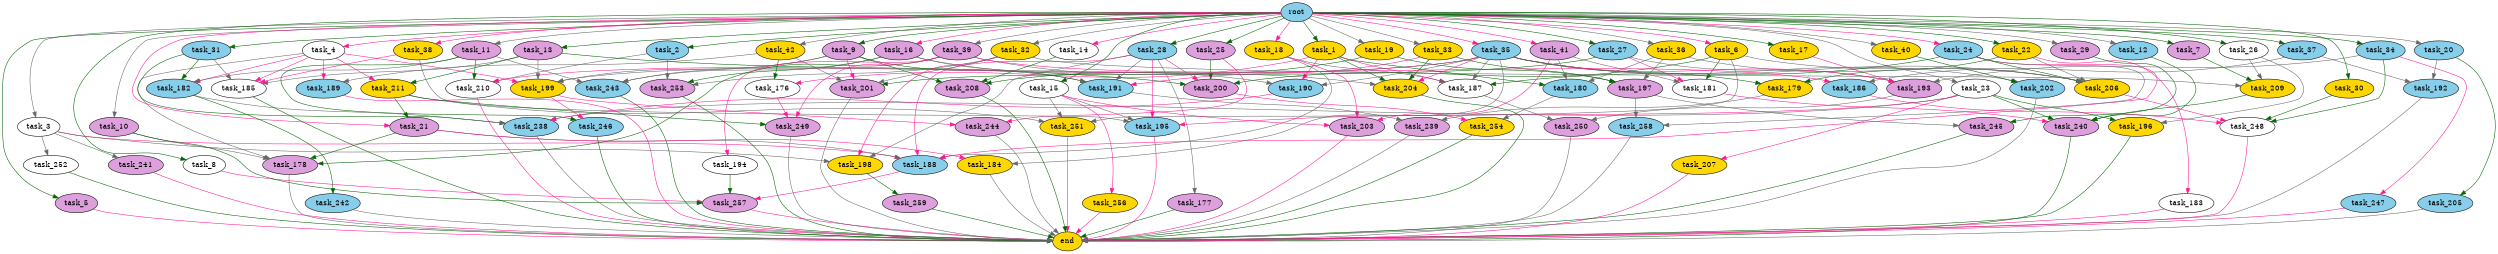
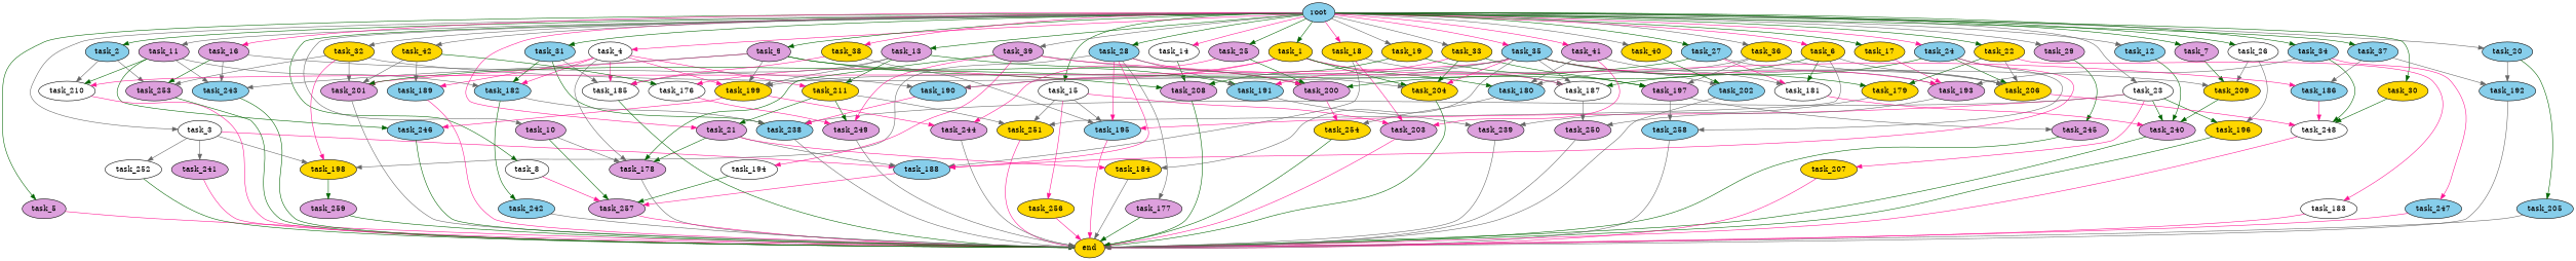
  digraph {
    node [fillcolor=plum style=filled]
    edge [color=gray40]
    root [fillcolor=skyblue]
    task_1 [fillcolor=gold]
    task_2 [fillcolor=skyblue]
    task_3 [fillcolor=white]
    task_4 [fillcolor=white]
    task_5
    task_6 [fillcolor=gold]
    task_7
    task_8 [fillcolor=white]
    task_9
    task_10
    task_11
    task_12 [fillcolor=skyblue]
    task_13
    task_14 [fillcolor=white]
    task_15 [fillcolor=white]
    task_16
    task_17 [fillcolor=gold]
    task_18 [fillcolor=gold]
    task_19 [fillcolor=gold]
    task_20 [fillcolor=skyblue]
    task_21
    task_22 [fillcolor=gold]
    task_23 [fillcolor=white]
    task_24 [fillcolor=skyblue]
    task_25
    task_26 [fillcolor=white]
    task_27 [fillcolor=skyblue]
    task_28 [fillcolor=skyblue]
    task_29
    task_30 [fillcolor=gold]
    task_31 [fillcolor=skyblue]
    task_32 [fillcolor=gold]
    task_33 [fillcolor=gold]
    task_34 [fillcolor=skyblue]
    task_35 [fillcolor=skyblue]
    task_36 [fillcolor=gold]
    task_37 [fillcolor=skyblue]
    task_38 [fillcolor=gold]
    task_39
    task_40 [fillcolor=gold]
    task_41
    task_42 [fillcolor=gold]
    task_176 [fillcolor=white]
    task_180 [fillcolor=skyblue]
    task_187 [fillcolor=white]
    task_190 [fillcolor=skyblue]
    task_204 [fillcolor=gold]
    task_210 [fillcolor=white]
    task_253
    task_188 [fillcolor=skyblue]
    task_198 [fillcolor=gold]
    task_241
    task_252 [fillcolor=white]
    task_178
    task_182 [fillcolor=skyblue]
    task_185 [fillcolor=white]
    task_189 [fillcolor=skyblue]
    task_199 [fillcolor=gold]
    task_211 [fillcolor=gold]
    end [fillcolor=gold]
    task_181 [fillcolor=white]
    task_200
    task_206 [fillcolor=gold]
    task_251 [fillcolor=gold]
    task_209 [fillcolor=gold]
    task_257
    task_191 [fillcolor=skyblue]
    task_201
    task_208
    task_243 [fillcolor=skyblue]
    task_246 [fillcolor=skyblue]
    task_240
    task_195 [fillcolor=skyblue]
    task_203
    task_256 [fillcolor=gold]
    task_193
    task_197
    task_192 [fillcolor=skyblue]
    task_205 [fillcolor=skyblue]
    task_184 [fillcolor=gold]
    task_179 [fillcolor=gold]
    task_183 [fillcolor=white]
    task_196 [fillcolor=gold]
    task_207 [fillcolor=gold]
    task_238 [fillcolor=skyblue]
    task_258 [fillcolor=skyblue]
    task_244
    task_177
    task_245
    task_248 [fillcolor=white]
    task_247 [fillcolor=skyblue]
    task_202 [fillcolor=skyblue]
    task_186 [fillcolor=skyblue]
    task_194 [fillcolor=white]
    task_249
    task_254 [fillcolor=gold]
    task_250
    task_259
    task_242 [fillcolor=skyblue]
    task_239
    root -> task_1 [color=darkgreen]
    root -> task_2 [color=darkgreen]
    root -> task_3
    root -> task_4 [color=deeppink]
    root -> task_5 [color=darkgreen]
    root -> task_6 [color=deeppink]
    root -> task_7 [color=darkgreen]
    root -> task_8 [color=darkgreen]
    root -> task_9 [color=darkgreen]
    root -> task_10
    root -> task_11
    root -> task_12
    root -> task_13 [color=darkgreen]
    root -> task_14 [color=deeppink]
    root -> task_15 [color=darkgreen]
    root -> task_16 [color=deeppink]
    root -> task_17 [color=darkgreen]
    root -> task_18 [color=deeppink]
    root -> task_19
    root -> task_20
    root -> task_21 [color=deeppink]
    root -> task_22 [color=darkgreen]
    root -> task_23
    root -> task_24 [color=deeppink]
    root -> task_25 [color=darkgreen]
    root -> task_26 [color=darkgreen]
    root -> task_27 [color=darkgreen]
    root -> task_28 [color=darkgreen]
    root -> task_29
    root -> task_30 [color=darkgreen]
    root -> task_31 [color=darkgreen]
    root -> task_32
    root -> task_33
    root -> task_34 [color=darkgreen]
    root -> task_35 [color=deeppink]
    root -> task_36
    root -> task_37 [color=darkgreen]
    root -> task_38 [color=deeppink]
    root -> task_39
    root -> task_40
    root -> task_41 [color=deeppink]
    root -> task_42
    task_1 -> task_176 [color=deeppink]
    task_1 -> task_180 [color=darkgreen]
    task_1 -> task_187 [color=deeppink]
    task_1 -> task_190 [color=deeppink]
    task_1 -> task_204 [color=darkgreen]
    task_2 -> task_210
    task_2 -> task_253
    task_3 -> task_188 [color=deeppink]
    task_3 -> task_198
    task_3 -> task_241
    task_3 -> task_252
    task_4 -> task_178
    task_4 -> task_182 [color=deeppink]
    task_4 -> task_185 [color=deeppink]
    task_4 -> task_189 [color=deeppink]
    task_4 -> task_199 [color=deeppink]
    task_4 -> task_211 [color=deeppink]
    task_5 -> end [color=deeppink]
    task_6 -> task_181 [color=darkgreen]
    task_6 -> task_200 [color=darkgreen]
    task_6 -> task_206
    task_6 -> task_251
    task_7 -> task_209 [color=darkgreen]
    task_8 -> task_257 [color=deeppink]
    task_9 -> task_199
    task_9 -> task_191 [color=darkgreen]
    task_9 -> task_201 [color=deeppink]
    task_9 -> task_208 [color=darkgreen]
    task_9 -> task_243
    task_10 -> task_178
    task_10 -> task_257 [color=darkgreen]
    task_11 -> task_210 [color=darkgreen]
    task_11 -> task_182
    task_11 -> task_243
    task_11 -> task_246 [color=darkgreen]
    task_12 -> task_240 [color=darkgreen]
    task_13 -> task_185
    task_13 -> task_199
    task_13 -> task_211 [color=darkgreen]
    task_13 -> task_200 [color=darkgreen]
    task_14 -> task_208 [color=darkgreen]
    task_15 -> task_251
    task_15 -> task_195
    task_15 -> task_203 [color=deeppink]
    task_15 -> task_256 [color=deeppink]
    task_16 -> task_190
    task_16 -> task_253 [color=darkgreen]
-   task_16 -> task_191
    task_16 -> task_243
    task_17 -> task_193 [color=deeppink]
    task_18 -> task_187
    task_18 -> task_188
    task_18 -> task_203 [color=deeppink]
    task_19 -> task_208 [color=darkgreen]
    task_19 -> task_197 [color=darkgreen]
    task_20 -> task_192
    task_20 -> task_205 [color=darkgreen]
    task_21 -> task_188
    task_21 -> task_178 [color=darkgreen]
    task_21 -> task_184 [color=deeppink]
    task_22 -> task_206
    task_22 -> task_179 [color=darkgreen]
    task_22 -> task_183 [color=deeppink]
    task_23 -> task_240 [color=darkgreen]
    task_23 -> task_195 [color=deeppink]
    task_23 -> task_196 [color=darkgreen]
    task_23 -> task_207 [color=deeppink]
    task_23 -> task_238
    task_24 -> task_187 [color=darkgreen]
    task_24 -> task_188 [color=deeppink]
    task_24 -> task_206 [color=darkgreen]
    task_24 -> task_258
    task_25 -> task_200 [color=darkgreen]
    task_25 -> task_244 [color=deeppink]
    task_26 -> task_209
    task_26 -> task_196
    task_27 -> task_181 [color=deeppink]
    task_27 -> task_201 [color=darkgreen]
    task_27 -> task_193
    task_28 -> task_188 [color=deeppink]
    task_28 -> task_198
    task_28 -> task_200 [color=deeppink]
    task_28 -> task_191
    task_28 -> task_195 [color=deeppink]
    task_28 -> task_177
    task_29 -> task_245 [color=darkgreen]
    task_30 -> task_248 [color=darkgreen]
    task_31 -> task_182 [color=darkgreen]
    task_31 -> task_185
    task_31 -> task_238 [color=darkgreen]
    task_32 -> task_253
    task_32 -> task_198 [color=deeppink]
    task_32 -> task_209
    task_32 -> task_201
    task_33 -> task_204 [color=darkgreen]
    task_33 -> task_191 [color=deeppink]
    task_33 -> task_197 [color=darkgreen]
    task_34 -> task_193
    task_34 -> task_248 [color=darkgreen]
    task_34 -> task_247 [color=deeppink]
    task_35 -> task_187
    task_35 -> task_190
    task_35 -> task_204 [color=deeppink]
    task_35 -> task_210 [color=deeppink]
    task_35 -> task_199
    task_35 -> task_206
    task_35 -> task_193 [color=deeppink]
    task_35 -> task_184
    task_35 -> task_179 [color=darkgreen]
    task_35 -> task_202
    task_36 -> task_180
    task_36 -> task_206
    task_36 -> task_197
    task_37 -> task_192
    task_37 -> task_186
    task_38 -> task_185 [color=deeppink]
    task_38 -> task_195
    task_39 -> task_204
    task_39 -> task_178 [color=darkgreen]
    task_39 -> task_186 [color=deeppink]
    task_39 -> task_194 [color=deeppink]
    task_39 -> task_249 [color=deeppink]
    task_40 -> task_202 [color=darkgreen]
    task_41 -> task_180
    task_41 -> task_181
    task_41 -> task_203 [color=deeppink]
    task_42 -> task_176 [color=darkgreen]
    task_42 -> task_189
    task_42 -> task_201
    task_176 -> task_249 [color=deeppink]
    task_180 -> task_254
    task_187 -> task_250
    task_190 -> task_238 [color=deeppink]
    task_204 -> end [color=darkgreen]
    task_210 -> end [color=deeppink]
    task_253 -> end [color=darkgreen]
    task_188 -> task_257 [color=deeppink]
    task_198 -> task_259 [color=darkgreen]
    task_241 -> end [color=deeppink]
    task_252 -> end [color=darkgreen]
    task_178 -> end
    task_182 -> task_238
    task_182 -> task_242 [color=darkgreen]
    task_185 -> end [color=darkgreen]
    task_189 -> end [color=deeppink]
    task_199 -> task_246 [color=deeppink]
    task_199 -> task_244 [color=deeppink]
    task_211 -> task_21 [color=darkgreen]
    task_211 -> task_251
    task_211 -> task_249 [color=darkgreen]
    task_181 -> task_240 [color=deeppink]
    task_200 -> task_254 [color=deeppink]
    task_206 -> task_248 [color=deeppink]
    task_251 -> end [color=deeppink]
    task_209 -> task_240 [color=darkgreen]
    task_257 -> end [color=deeppink]
    task_191 -> task_239
    task_201 -> end
    task_208 -> end [color=darkgreen]
    task_243 -> end [color=darkgreen]
    task_246 -> end [color=darkgreen]
    task_240 -> end [color=darkgreen]
    task_195 -> end [color=deeppink]
    task_203 -> end [color=deeppink]
    task_256 -> end [color=deeppink]
    task_193 -> task_250
    task_197 -> task_258
    task_197 -> task_245
    task_192 -> end
    task_205 -> end
    task_184 -> end
    task_179 -> task_239
    task_183 -> end [color=deeppink]
    task_196 -> end [color=darkgreen]
    task_207 -> end [color=deeppink]
    task_238 -> end
    task_258 -> end
    task_244 -> end
    task_177 -> end [color=darkgreen]
    task_245 -> end [color=darkgreen]
    task_248 -> end [color=deeppink]
    task_247 -> end [color=deeppink]
    task_202 -> end
    task_186 -> task_248 [color=deeppink]
    task_194 -> task_257 [color=darkgreen]
    task_249 -> end
    task_254 -> end [color=darkgreen]
    task_250 -> end
    task_259 -> end [color=darkgreen]
    task_242 -> end
    task_239 -> end
  }
